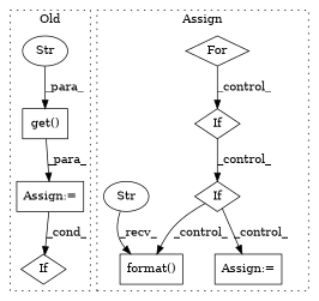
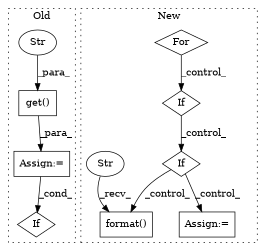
  digraph {
    node [a=96 l=3 shape=box]
    n1 [a=75 l="14,1" label="get()" s="1357,1390"]
    n2 [a=68 label="Assign:=" s=1354]
    n3 [a=66 l=12 label=Str s=1371 shape=ellipse]
    n4 [label=If s=1396 shape=diamond]
    n5 [a=107 l="4,10" label=For s="1330,1350" shape=diamond]
    n6 [a=68 label="Assign:=" s=1560]
    n7 [label=If s=1443 shape=diamond]
    n8 [a=75 l="15,1" label="format()" s="1489,1515"]
    n9 [label=If s=1360 shape=diamond]
    n10 [a=66 l=7 label=Str s=1489 shape=ellipse]
    subgraph cluster_1 {
      label=Old
      style=dotted
      n1
      n2
      n3
      n4
    }
    subgraph cluster_2 {
-     label=Assign
+     label=New
      style=dotted
      n5
      n6
      n7
      n8
      n9
      n10
    }
    n1 -> n2 [label=_para_]
    n2 -> n4 [label=_cond_]
    n3 -> n1 [label=_para_]
    n5 -> n9 [label=_control_]
    n7 -> n6 [label=_control_]
    n7 -> n8 [label=_control_]
    n9 -> n7 [label=_control_]
    n10 -> n8 [label=_recv_]
  }
